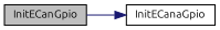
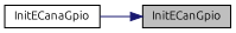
  digraph {
    rankdir=LR
    fontname=Ubuntu
    node [color=black fontname=Ubuntu fontsize=10 shape=record style=filled]
    n1 [fillcolor=grey75 fontcolor=black height=0.2 label=InitECanGpio width=0.4]
    n2 [fillcolor=white height=0.2 label=InitECanaGpio width=0.4]
-   n1 -> n2 [color=midnightblue fontname=Ubuntu fontsize=10 labelfontname=Helvetica labelfontsize=10 style=solid]
+   n2 -> n1 [color=midnightblue fontname=Ubuntu fontsize=10 labelfontname=Helvetica labelfontsize=10 style=solid]
  }
